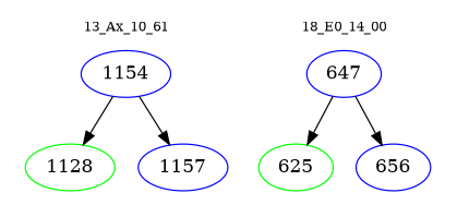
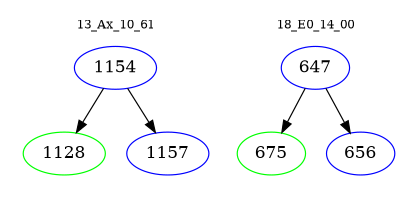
  digraph {
    node [color=blue]
    edge [color=black]
    n1 [label=1154]
    n2 [color=green label=1128]
    n3 [label=1157]
    n4 [label=647]
-   n5 [color=green label=625]
+   n5 [color=green label=675]
    n6 [label=656]
    subgraph cluster_1 {
      color=white
      fontsize=10
      label="13_Ax_10_61"
      n1
      n2
      n3
    }
    subgraph cluster_2 {
      color=white
      fontsize=10
      label="18_E0_14_00"
      n4
      n5
      n6
    }
    n1 -> n2
    n1 -> n3
    n4 -> n5
    n4 -> n6
  }
